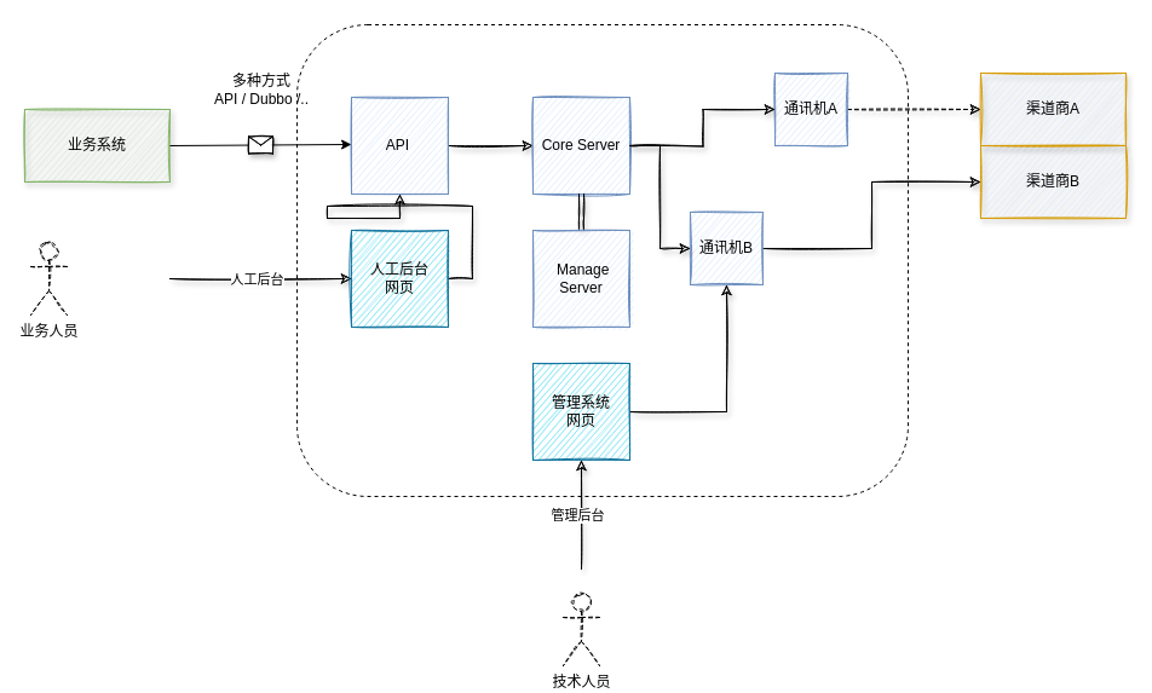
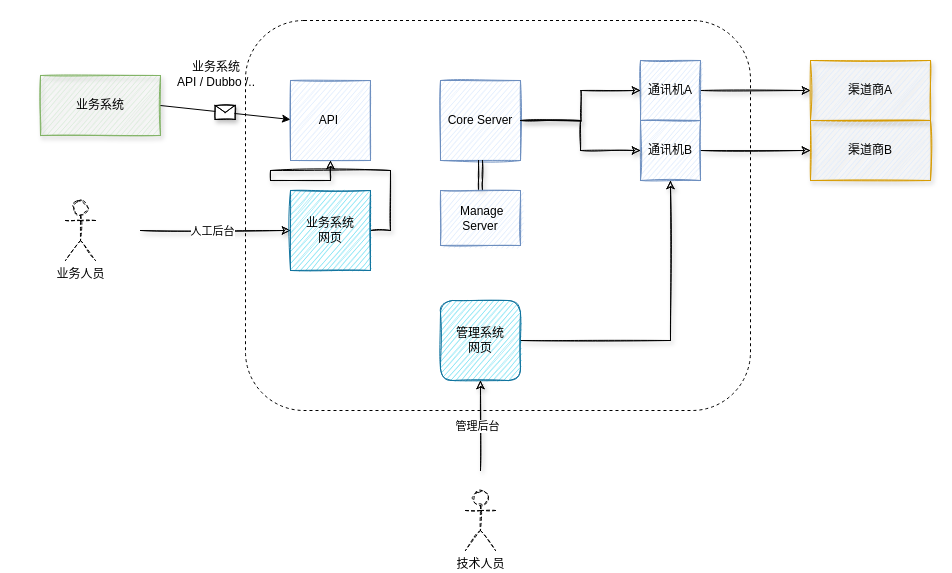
  <mxCell id="0" />
  <mxCell id="1" parent="0" />
  <mxCell id="2" value="" style="rounded=1;whiteSpace=wrap;html=1;shadow=0;sketch=0;dashed=1;glass=0;" vertex="1" parent="1"><mxGeometry x="245" y="20" width="505" height="390" as="geometry" /></mxCell>
- <mxCell id="3" style="edgeStyle=orthogonalEdgeStyle;rounded=0;orthogonalLoop=1;jettySize=auto;html=1;exitX=1;exitY=0.5;exitDx=0;exitDy=0;entryX=0;entryY=0.5;entryDx=0;entryDy=0;sketch=1;shadow=1;" edge="1" parent="1" source="4" target="9"><mxGeometry relative="1" as="geometry" /></mxCell>
  <mxCell id="4" value="API&amp;nbsp;" style="whiteSpace=wrap;html=1;aspect=fixed;fillColor=#dae8fc;strokeColor=#6c8ebf;sketch=1;" vertex="1" parent="1"><mxGeometry x="290" y="80" width="80" height="80" as="geometry" /></mxCell>
- <mxCell id="5" value="业务系统" style="rounded=0;whiteSpace=wrap;html=1;fillColor=#d5e8d4;strokeColor=#82b366;sketch=1;shadow=1;" vertex="1" parent="1"><mxGeometry x="20" y="90" width="120" height="60" as="geometry" /></mxCell>
+ <mxCell id="5" value="业务系统" style="rounded=0;whiteSpace=wrap;html=1;fillColor=#d5e8d4;strokeColor=#82b366;sketch=1;shadow=1;" vertex="1" parent="1"><mxGeometry x="40" y="75" width="120" height="60" as="geometry" /></mxCell>
  <mxCell id="6" value="" style="endArrow=classic;html=1;rounded=0;exitX=1;exitY=0.5;exitDx=0;exitDy=0;" edge="1" parent="1" source="5"><mxGeometry relative="1" as="geometry"><mxPoint x="190" y="119" as="sourcePoint" /><mxPoint x="290" y="119" as="targetPoint" /></mxGeometry></mxCell>
  <mxCell id="7" value="" style="shape=message;html=1;outlineConnect=0;shadow=1;sketch=1;" vertex="1" parent="6"><mxGeometry width="20" height="14" relative="1" as="geometry"><mxPoint x="-10" y="-7" as="offset" /></mxGeometry></mxCell>
- <mxCell id="8" value="多种方式&lt;br&gt;API / Dubbo /.." style="text;html=1;strokeColor=none;fillColor=none;align=center;verticalAlign=middle;whiteSpace=wrap;rounded=0;shadow=1;sketch=1;" vertex="1" parent="1"><mxGeometry x="166" y="54" width="100" height="40" as="geometry" /></mxCell>
+ <mxCell id="8" value="业务系统&lt;br&gt;API / Dubbo /.." style="text;html=1;strokeColor=none;fillColor=none;align=center;verticalAlign=middle;whiteSpace=wrap;rounded=0;shadow=1;sketch=1;" vertex="1" parent="1"><mxGeometry x="166" y="54" width="100" height="40" as="geometry" /></mxCell>
  <mxCell id="9" value="Core Server" style="whiteSpace=wrap;html=1;aspect=fixed;fillColor=#dae8fc;strokeColor=#6c8ebf;sketch=1;" vertex="1" parent="1"><mxGeometry x="440" y="80" width="80" height="80" as="geometry" /></mxCell>
- <mxCell id="10" style="edgeStyle=orthogonalEdgeStyle;rounded=0;orthogonalLoop=1;jettySize=auto;html=1;exitX=1;exitY=0.5;exitDx=0;exitDy=0;entryX=0;entryY=0.5;entryDx=0;entryDy=0;shadow=1;sketch=1;dashed=1;" edge="1" parent="1" source="11" target="16"><mxGeometry relative="1" as="geometry"><mxPoint x="750" y="80" as="targetPoint" /></mxGeometry></mxCell>
+ <mxCell id="10" style="edgeStyle=orthogonalEdgeStyle;rounded=0;orthogonalLoop=1;jettySize=auto;html=1;exitX=1;exitY=0.5;exitDx=0;exitDy=0;entryX=0;entryY=0.5;entryDx=0;entryDy=0;shadow=1;sketch=1;" edge="1" parent="1" source="11" target="16"><mxGeometry relative="1" as="geometry"><mxPoint x="750" y="80" as="targetPoint" /></mxGeometry></mxCell>
  <mxCell id="11" value="通讯机A" style="whiteSpace=wrap;html=1;aspect=fixed;fillColor=#dae8fc;strokeColor=#6c8ebf;sketch=1;" vertex="1" parent="1"><mxGeometry x="640" y="60" width="60" height="60" as="geometry" /></mxCell>
  <mxCell id="12" style="edgeStyle=orthogonalEdgeStyle;rounded=0;orthogonalLoop=1;jettySize=auto;html=1;exitX=1;exitY=0.5;exitDx=0;exitDy=0;entryX=0;entryY=0.5;entryDx=0;entryDy=0;sketch=1;shadow=1;" edge="1" parent="1" source="13" target="17"><mxGeometry relative="1" as="geometry" /></mxCell>
- <mxCell id="13" value="通讯机B" style="whiteSpace=wrap;html=1;aspect=fixed;fillColor=#dae8fc;strokeColor=#6c8ebf;sketch=1;" vertex="1" parent="1"><mxGeometry x="570" y="175" width="60" height="60" as="geometry" /></mxCell>
+ <mxCell id="13" value="通讯机B" style="whiteSpace=wrap;html=1;aspect=fixed;fillColor=#dae8fc;strokeColor=#6c8ebf;sketch=1;" vertex="1" parent="1"><mxGeometry x="640" y="120" width="60" height="60" as="geometry" /></mxCell>
  <mxCell id="14" style="edgeStyle=orthogonalEdgeStyle;rounded=0;orthogonalLoop=1;jettySize=auto;html=1;sketch=1;shadow=1;" edge="1" parent="1" target="11"><mxGeometry relative="1" as="geometry"><mxPoint x="520" y="120" as="sourcePoint" /></mxGeometry></mxCell>
  <mxCell id="15" style="edgeStyle=orthogonalEdgeStyle;rounded=0;orthogonalLoop=1;jettySize=auto;html=1;exitX=1;exitY=0.5;exitDx=0;exitDy=0;entryX=0;entryY=0.5;entryDx=0;entryDy=0;sketch=1;shadow=1;" edge="1" parent="1" source="9" target="13"><mxGeometry relative="1" as="geometry"><mxPoint x="530" y="130" as="sourcePoint" /><mxPoint x="650" y="100" as="targetPoint" /></mxGeometry></mxCell>
  <mxCell id="16" value="渠道商A" style="rounded=0;whiteSpace=wrap;html=1;fillColor=#dae8fc;strokeColor=#d79b00;sketch=1;shadow=1;" vertex="1" parent="1"><mxGeometry x="810" y="60" width="120" height="60" as="geometry" /></mxCell>
  <mxCell id="17" value="渠道商B" style="rounded=0;whiteSpace=wrap;html=1;fillColor=#dae8fc;strokeColor=#d79b00;sketch=1;shadow=1;" vertex="1" parent="1"><mxGeometry x="810" y="120" width="120" height="60" as="geometry" /></mxCell>
  <mxCell id="18" value="" style="edgeStyle=orthogonalEdgeStyle;shape=link;rounded=0;sketch=1;orthogonalLoop=1;jettySize=auto;html=1;shadow=1;" edge="1" parent="1" source="19" target="9"><mxGeometry relative="1" as="geometry" /></mxCell>
- <mxCell id="19" value="&amp;nbsp;Manage Server" style="whiteSpace=wrap;html=1;aspect=fixed;fillColor=#dae8fc;strokeColor=#6c8ebf;sketch=1;" vertex="1" parent="1"><mxGeometry x="440" y="190" width="80" height="80" as="geometry" /></mxCell>
- <mxCell id="20" value="业务人员" style="shape=umlActor;verticalLabelPosition=bottom;verticalAlign=top;html=1;outlineConnect=0;rounded=1;shadow=0;glass=0;dashed=1;sketch=1;" vertex="1" parent="1"><mxGeometry x="25" y="200" width="30" height="60" as="geometry" /></mxCell>
+ <mxCell id="19" value="&amp;nbsp;Manage Server" style="whiteSpace=wrap;html=1;aspect=fixed;fillColor=#dae8fc;strokeColor=#6c8ebf;sketch=1;" vertex="1" parent="1"><mxGeometry x="440" y="190" width="80" height="55" as="geometry" /></mxCell>
+ <mxCell id="20" value="业务人员" style="shape=umlActor;verticalLabelPosition=bottom;verticalAlign=top;html=1;outlineConnect=0;rounded=1;shadow=0;glass=0;dashed=1;sketch=1;" vertex="1" parent="1"><mxGeometry x="65" y="200" width="30" height="60" as="geometry" /></mxCell>
  <mxCell id="21" value="" style="endArrow=classic;html=1;rounded=0;shadow=1;sketch=1;" edge="1" parent="1"><mxGeometry relative="1" as="geometry"><mxPoint x="140" y="230" as="sourcePoint" /><mxPoint x="290" y="230" as="targetPoint" /></mxGeometry></mxCell>
  <mxCell id="22" value="人工后台" style="edgeLabel;resizable=0;html=1;align=center;verticalAlign=middle;rounded=1;shadow=0;glass=0;dashed=1;sketch=1;" connectable="0" vertex="1" parent="21"><mxGeometry relative="1" as="geometry"><mxPoint x="-4" as="offset" /></mxGeometry></mxCell>
  <mxCell id="23" style="edgeStyle=orthogonalEdgeStyle;rounded=0;sketch=1;orthogonalLoop=1;jettySize=auto;html=1;exitX=1;exitY=0.5;exitDx=0;exitDy=0;shadow=1;" edge="1" parent="1" source="24" target="4"><mxGeometry relative="1" as="geometry" /></mxCell>
- <mxCell id="24" value="人工后台&lt;br&gt;网页" style="whiteSpace=wrap;html=1;aspect=fixed;fillColor=#65DDF0;strokeColor=#10739e;sketch=1;" vertex="1" parent="1"><mxGeometry x="290" y="190" width="80" height="80" as="geometry" /></mxCell>
+ <mxCell id="24" value="业务系统&lt;br&gt;网页" style="whiteSpace=wrap;html=1;aspect=fixed;fillColor=#65DDF0;strokeColor=#10739e;sketch=1;" vertex="1" parent="1"><mxGeometry x="290" y="190" width="80" height="80" as="geometry" /></mxCell>
  <mxCell id="25" value="" style="edgeStyle=orthogonalEdgeStyle;rounded=0;sketch=1;orthogonalLoop=1;jettySize=auto;html=1;shadow=1;" edge="1" parent="1" source="26" target="13"><mxGeometry relative="1" as="geometry" /></mxCell>
- <mxCell id="26" value="管理系统&lt;br&gt;网页" style="whiteSpace=wrap;html=1;aspect=fixed;fillColor=#65DDF0;strokeColor=#10739e;sketch=1;" vertex="1" parent="1"><mxGeometry x="440" y="300" width="80" height="80" as="geometry" /></mxCell>
+ <mxCell id="26" value="管理系统&lt;br&gt;网页" style="whiteSpace=wrap;html=1;aspect=fixed;fillColor=#65DDF0;strokeColor=#10739e;sketch=1;rounded=1;" vertex="1" parent="1"><mxGeometry x="440" y="300" width="80" height="80" as="geometry" /></mxCell>
  <mxCell id="27" value="技术人员" style="shape=umlActor;verticalLabelPosition=bottom;verticalAlign=top;html=1;outlineConnect=0;rounded=1;shadow=0;glass=0;dashed=1;sketch=1;" vertex="1" parent="1"><mxGeometry x="465" y="490" width="30" height="60" as="geometry" /></mxCell>
  <mxCell id="28" value="" style="endArrow=classic;html=1;rounded=0;shadow=1;sketch=1;entryX=0.5;entryY=1;entryDx=0;entryDy=0;" edge="1" parent="1" target="26"><mxGeometry relative="1" as="geometry"><mxPoint x="480" y="470" as="sourcePoint" /><mxPoint x="300" y="240" as="targetPoint" /></mxGeometry></mxCell>
  <mxCell id="29" value="管理后台" style="edgeLabel;resizable=0;html=1;align=center;verticalAlign=middle;rounded=1;shadow=0;glass=0;dashed=1;sketch=1;" connectable="0" vertex="1" parent="28"><mxGeometry relative="1" as="geometry"><mxPoint x="-4" as="offset" /></mxGeometry></mxCell>
